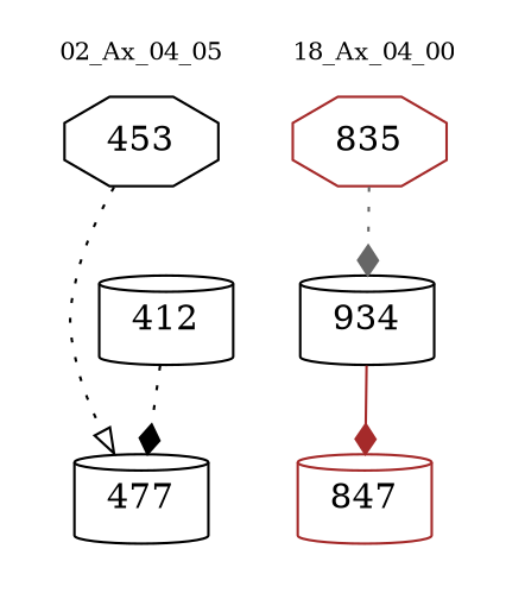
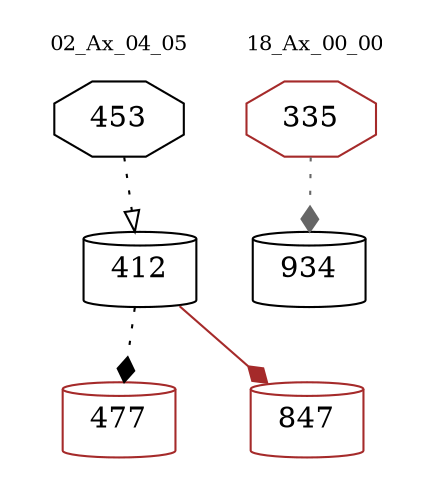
  digraph {
    node [color=black shape=cylinder]
    edge [arrowhead=diamond color=black style=dotted]
    n1 [label=453 shape=octagon]
    n2 [label=412]
-   n3 [label=477]
-   n4 [color=brown label=835 shape=octagon]
+   n3 [color=brown label=477]
+   n4 [color=brown label=335 shape=octagon]
    n5 [label=934]
    n6 [color=brown label=847]
    subgraph cluster_1 {
      color=white
      fontsize=10
      label="02_Ax_04_05"
      n1
      n2
      n3
    }
    subgraph cluster_2 {
      color=white
      fontsize=10
-     label="18_Ax_04_00"
+     label="18_Ax_00_00"
      n4
      n5
      n6
    }
-   n1 -> n3 [arrowhead=onormal]
+   n1 -> n2 [arrowhead=onormal]
    n2 -> n3
    n4 -> n5 [color=gray40]
-   n5 -> n6 [color=brown style=solid]
+   n2 -> n6 [color=brown style=solid]
  }
